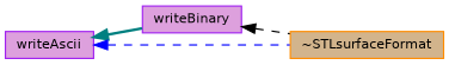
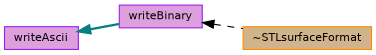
  digraph {
    rankdir=LR
    node [color=purple fillcolor=plum fontname=Helvetica fontsize=10 shape=record style=filled]
    edge [dir=back fontname=Helvetica fontsize=10 labelfontname=Helvetica labelfontsize=10 style=dashed]
    n1 [fontcolor=black height=0.2 label=writeBinary width=0.4]
    n2 [color=darkorange fillcolor=tan height=0.2 label="~STLsurfaceFormat" width=0.4]
    n3 [height=0.2 label=writeAscii width=0.4]
    n1 -> n2 [color=black]
    n3 -> n1 [color=teal style=bold]
-   n3 -> n2 [color=blue]
  }
